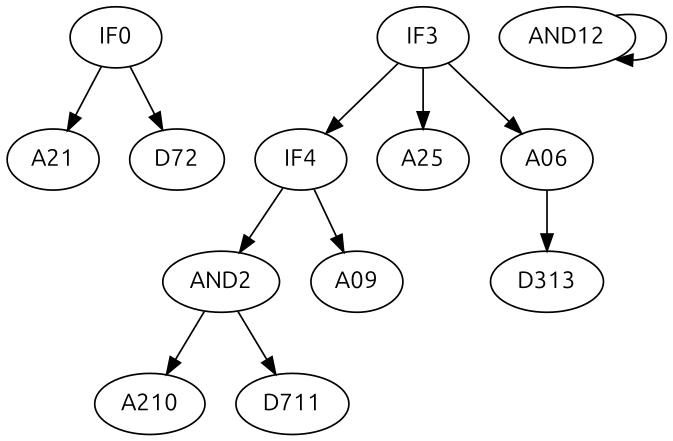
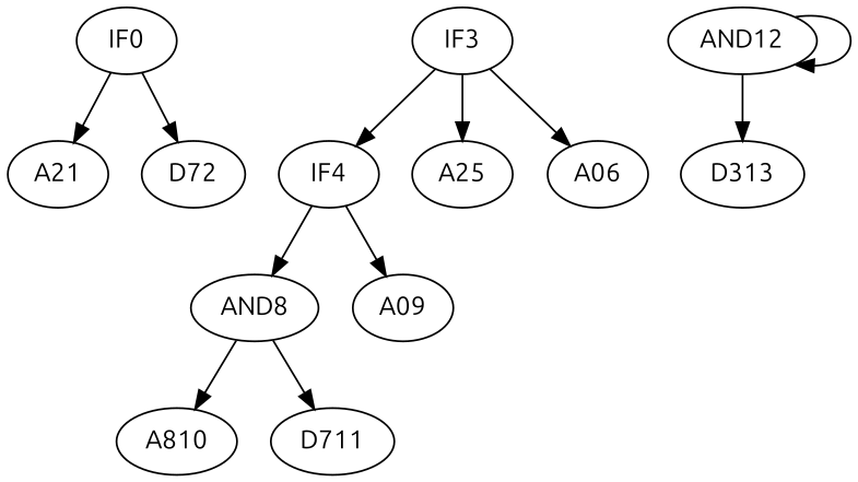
  digraph {
    fontname=Ubuntu
    node [fontname=Ubuntu]
    edge [fontname=Ubuntu]
    IF0
    A21
    D72
    IF3
    IF4
    A25
    A06
-   AND8 [label=AND2]
+   AND8
    A09
-   A210
+   A210 [label=A810]
    D711
    AND12
    D313
    IF0 -> A21
    IF0 -> D72
    IF3 -> IF4
    IF3 -> A25
    IF3 -> A06
    IF4 -> AND8
    IF4 -> A09
    AND8 -> A210
    AND8 -> D711
    AND12 -> AND12
-   A06 -> D313
+   AND12 -> D313
  }
